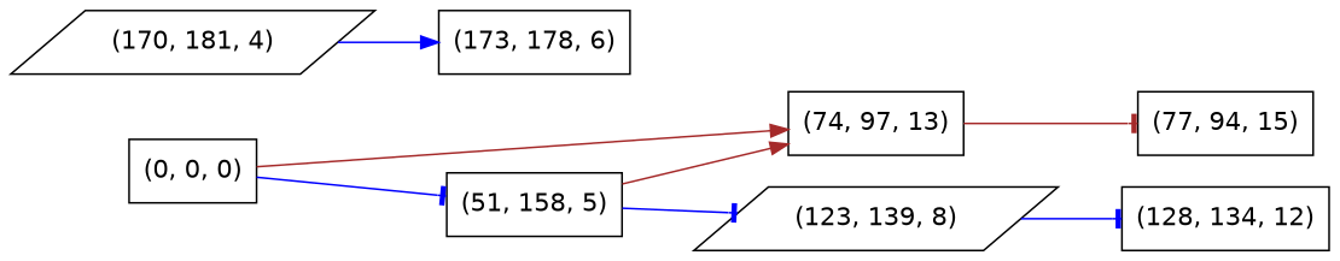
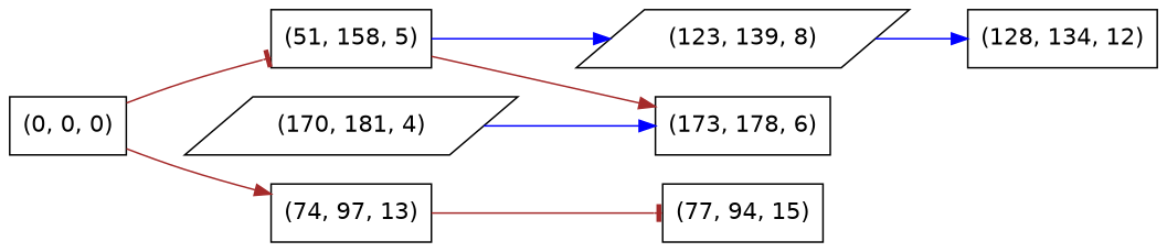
  digraph {
    fontname="DejaVu Sans"
    rankdir=LR
    node [fontname="DejaVu Sans" shape=box]
    edge [arrowhead=normal color=brown fontname="DejaVu Sans"]
    "(0, 0, 0)"
    "(51, 158, 5)"
    "(74, 97, 13)"
    "(123, 139, 8)" [shape=parallelogram]
    "(170, 181, 4)" [shape=parallelogram]
    "(173, 178, 6)"
    "(77, 94, 15)"
    "(128, 134, 12)"
-   "(0, 0, 0)" -> "(51, 158, 5)" [arrowhead=tee color=blue]
+   "(0, 0, 0)" -> "(51, 158, 5)" [arrowhead=tee]
    "(0, 0, 0)" -> "(74, 97, 13)"
-   "(51, 158, 5)" -> "(74, 97, 13)"
-   "(51, 158, 5)" -> "(123, 139, 8)" [arrowhead=tee color=blue]
+   "(51, 158, 5)" -> "(173, 178, 6)"
+   "(51, 158, 5)" -> "(123, 139, 8)" [color=blue]
    "(74, 97, 13)" -> "(77, 94, 15)" [arrowhead=tee]
-   "(123, 139, 8)" -> "(128, 134, 12)" [arrowhead=tee color=blue]
+   "(123, 139, 8)" -> "(128, 134, 12)" [color=blue]
    "(170, 181, 4)" -> "(173, 178, 6)" [color=blue]
  }
